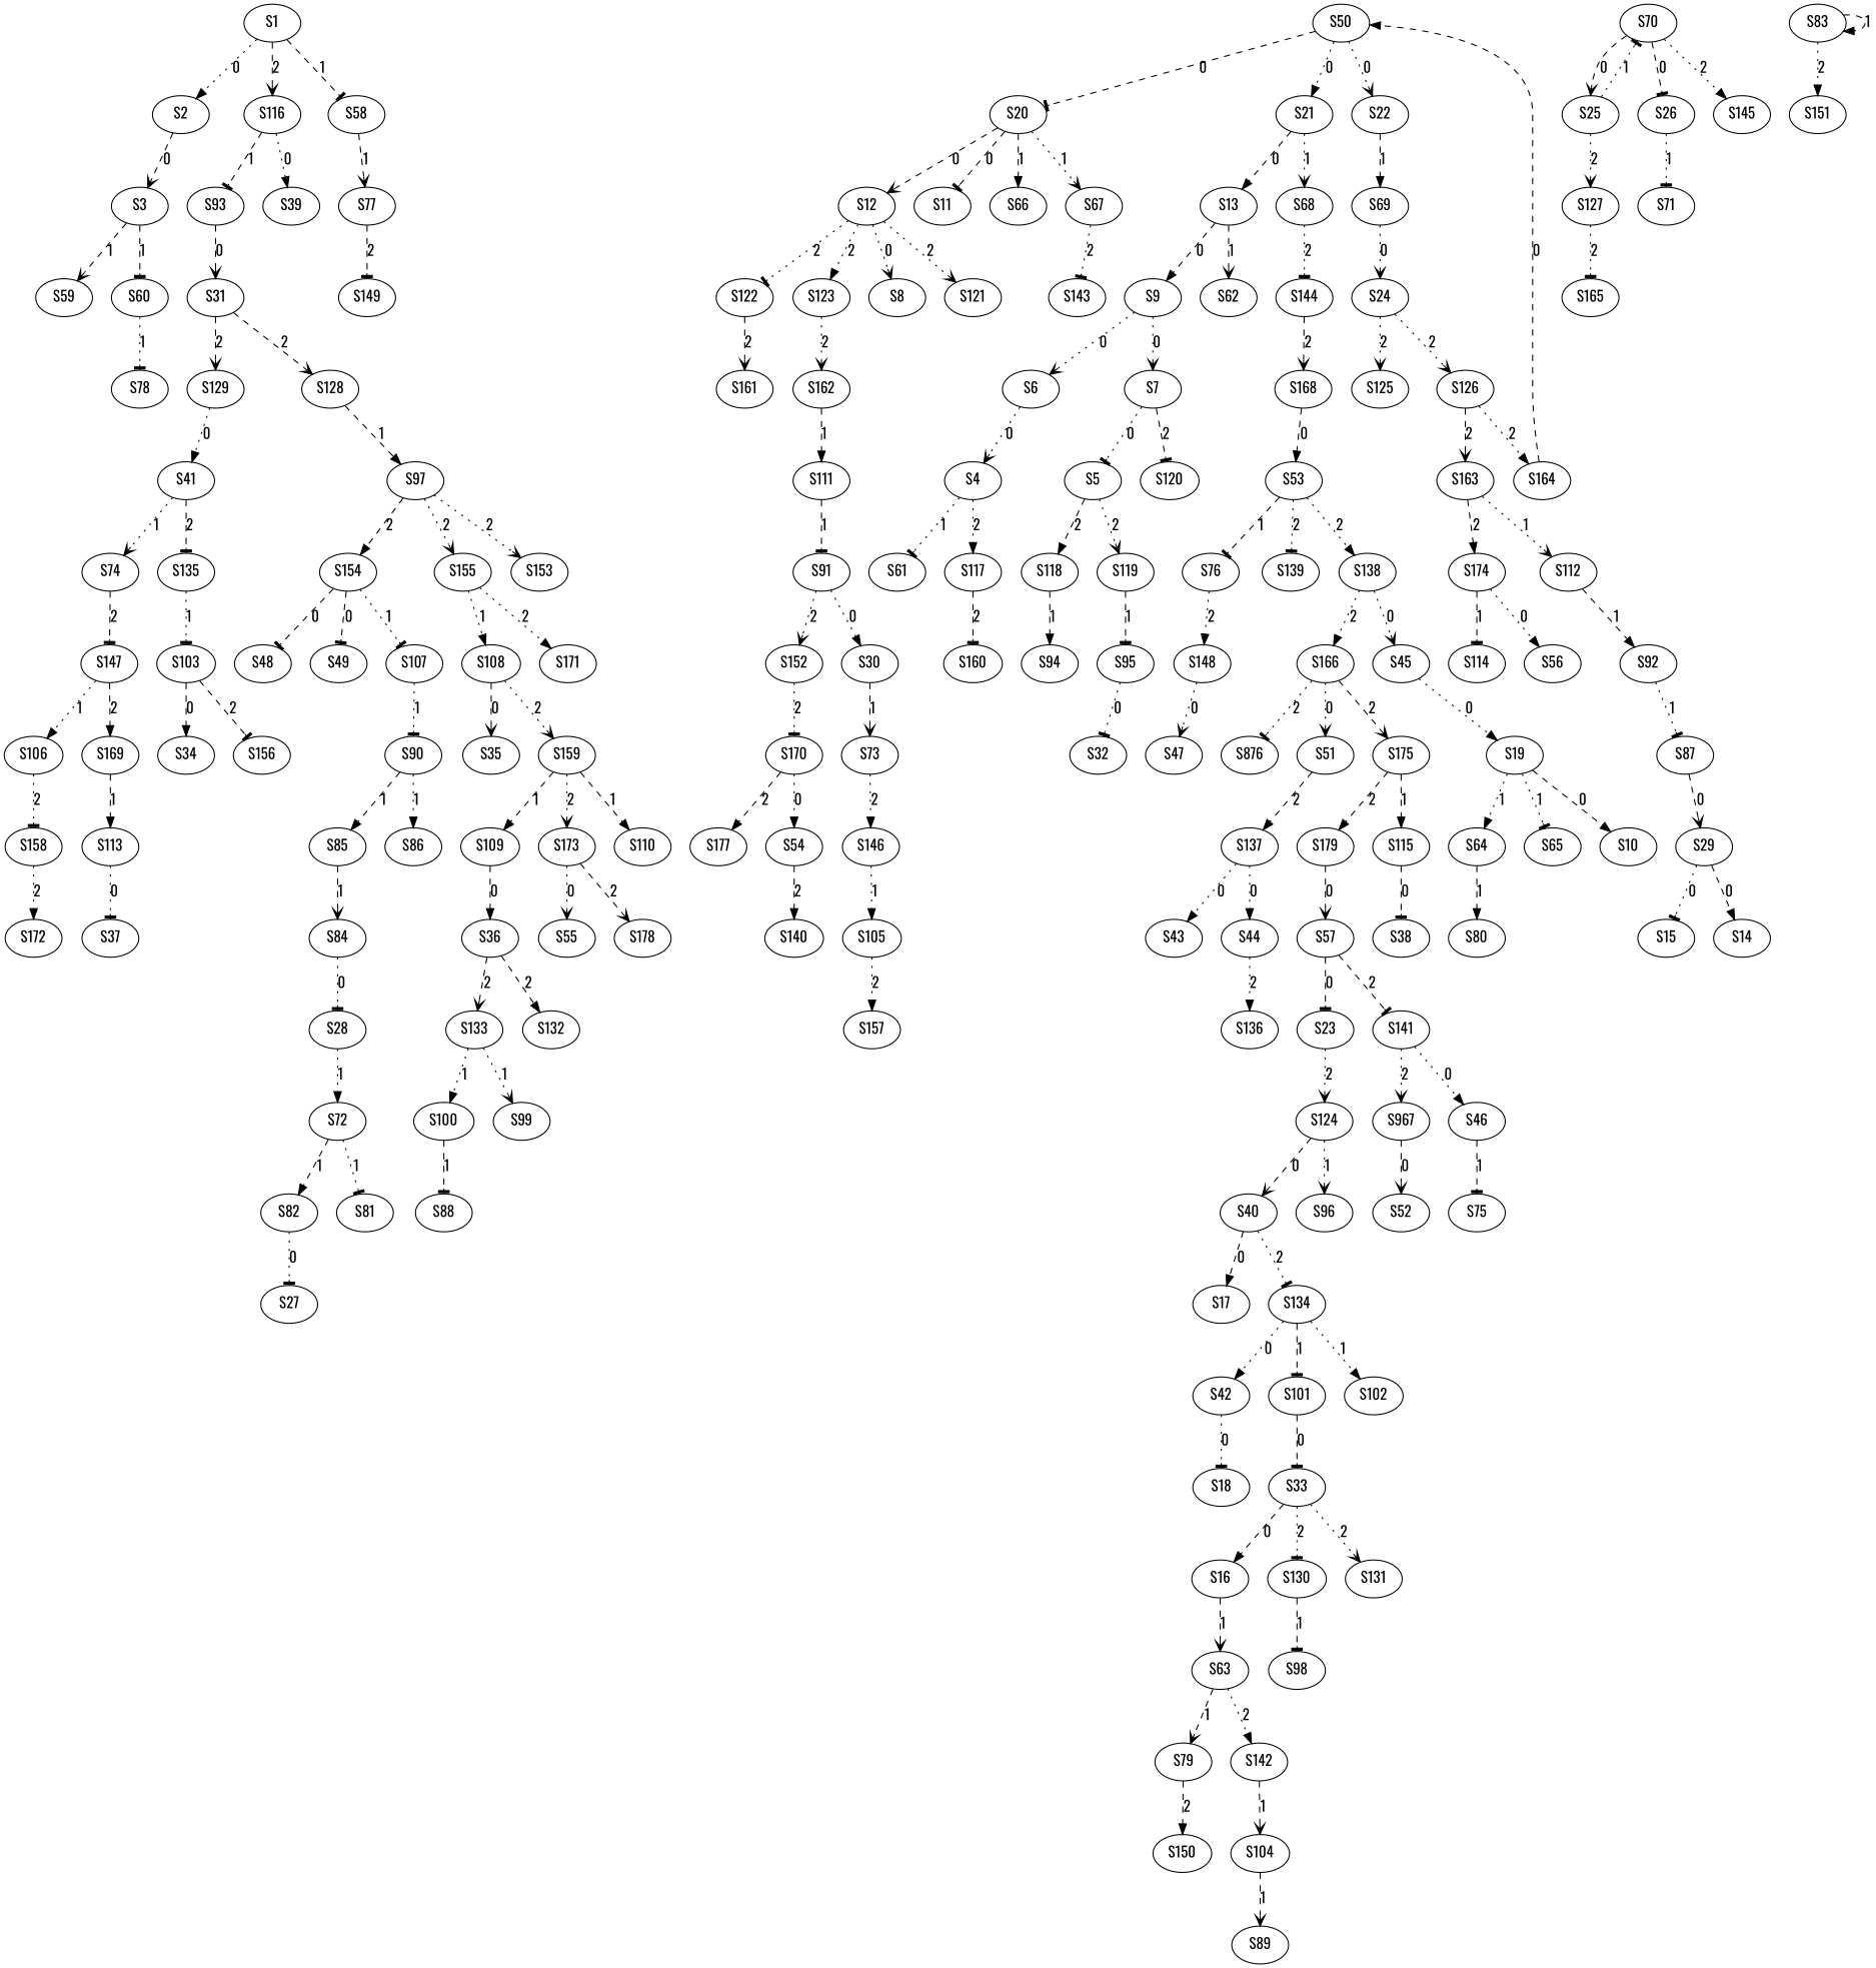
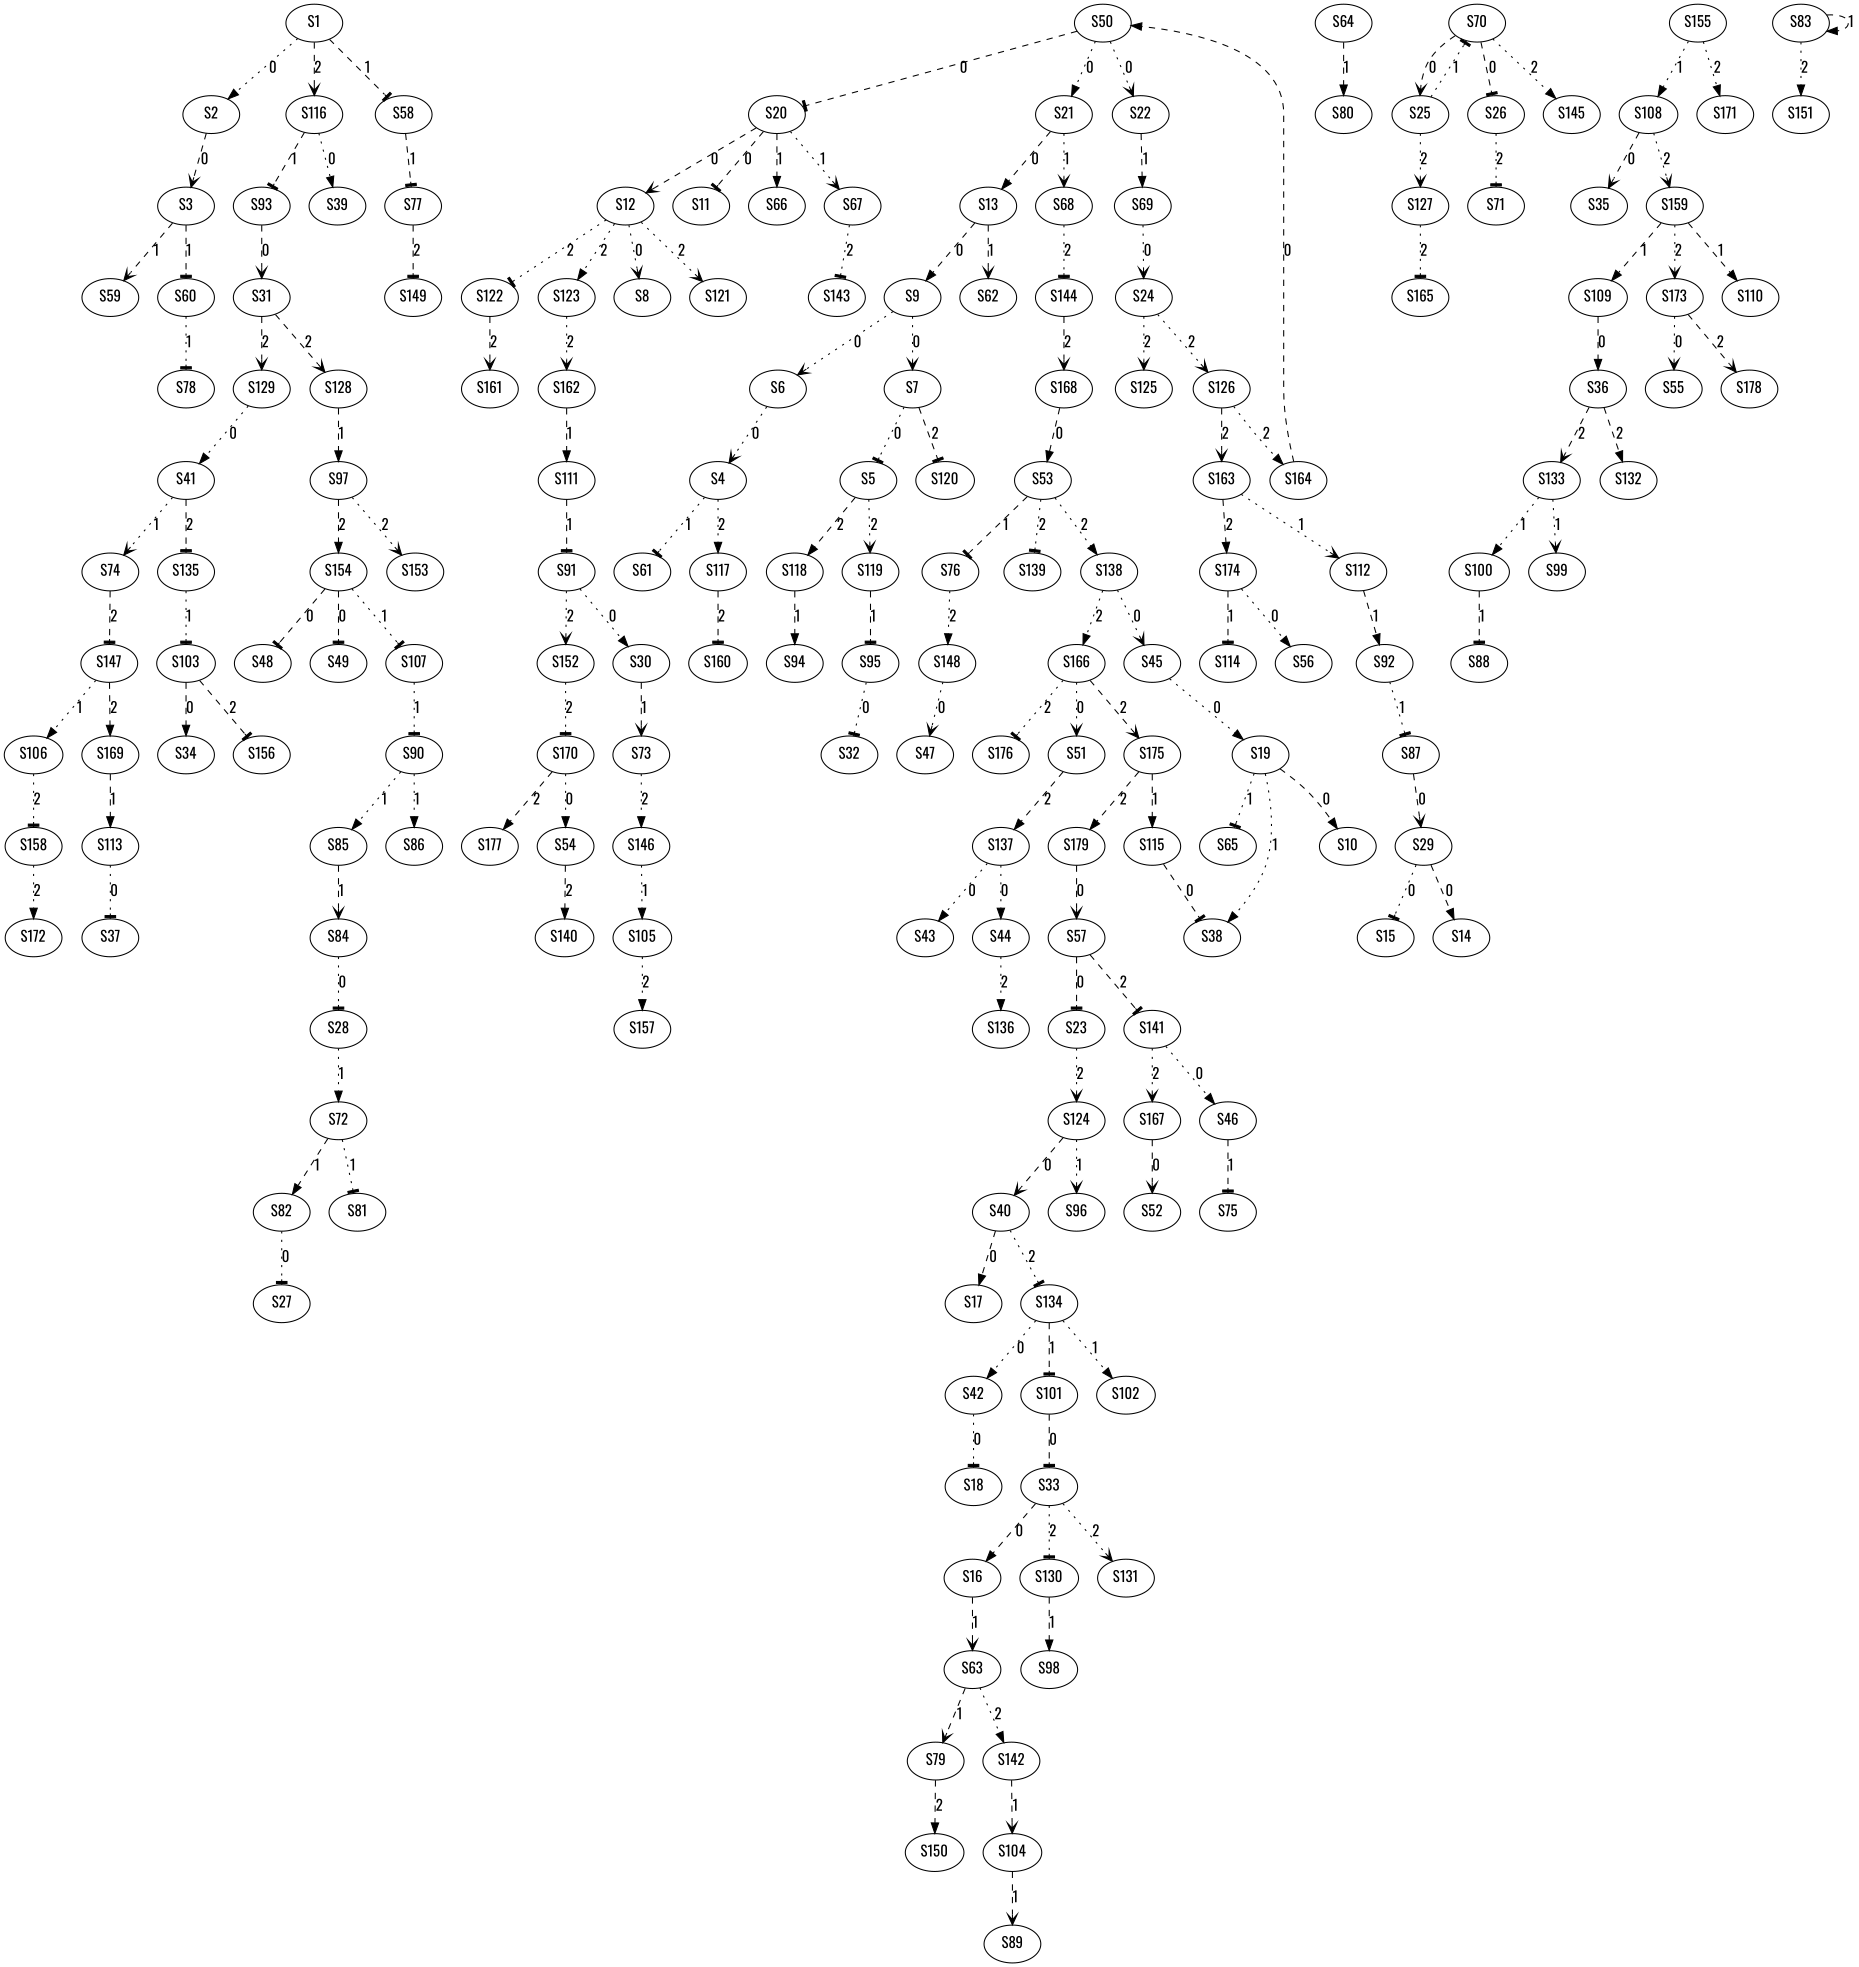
  strict digraph {
    fontname=Oswald
    node [fontname=Oswald]
    edge [arrowhead=normal fontname=Oswald style=dotted]
    S1
    S2
    S116
    S58
    S3
    S93
    S39
    S77
    S59
    S60
    S78
    S6
    S4
    S61
    S117
    S160
    S7
    S5
    S120
    S118
    S119
    S94
    S95
    S9
    S12
    S8
    S121
    S122
    S123
    S161
    S162
    S13
    S62
    S19
    S10
    S64
    S65
    S80
    S20
    S11
    S66
    S67
    S143
    S21
    S68
    S144
    S29
    S14
    S15
    S33
    S16
    S130
    S131
    S63
    S98
    S79
    S142
    S40
    S17
    S134
    S42
    S101
    S102
    S18
    S45
    S50
    S22
    S69
    S24
    S57
    S23
    S141
    S124
    S46
-   S167 [label=S967]
+   S167
    S96
    S125
    S126
    S164
    S163
    S70
    S25
    S26
    S145
    S127
    S71
    S165
    S82
    S27
    S84
    S28
    S72
    S81
    S87
    S91
    S30
    S152
    S73
    S170
    S146
    S31
    S129
    S128
    S41
    S97
    S32
    S103
    S34
    S156
    S108
    S35
    S159
    S109
    S173
    S110
    S36
    S133
    S132
    S100
    S99
    S113
    S37
    S115
    S38
    S74
    S135
    S147
    S137
    S43
    S44
    S136
    S138
    S166
    S51
    S175
-   S176 [label=S876]
+   S176
    S75
    S52
    S148
    S47
    S154
    S48
    S49
    S107
    S90
    S179
    S168
    S53
    S76
    S139
    S54
    S177
    S140
    S55
    S178
    S174
    S56
    S114
    S149
    S150
    S104
    S105
    S106
    S169
    S83
    S151
    S85
    S86
    S92
    S88
    S89
    S111
    S112
    S155
    S153
    S171
    S157
    S158
    S172
    S1 -> S2 [label=0]
    S1 -> S116 [arrowhead=vee label=2 style=dashed]
    S1 -> S58 [arrowhead=tee label=1 style=dashed]
    S2 -> S3 [arrowhead=vee label=0 style=dashed]
    S116 -> S93 [arrowhead=tee label=1 style=dashed]
    S116 -> S39 [label=0]
-   S58 -> S77 [arrowhead=vee label=1 style=dashed]
+   S58 -> S77 [arrowhead=tee label=1 style=dashed]
    S3 -> S59 [arrowhead=vee label=1 style=dashed]
    S3 -> S60 [arrowhead=tee label=1 style=dashed]
    S93 -> S31 [arrowhead=vee label=0 style=dashed]
    S77 -> S149 [arrowhead=tee label=2 style=dashed]
    S60 -> S78 [arrowhead=tee label=1]
    S6 -> S4 [arrowhead=vee label=0]
    S4 -> S61 [arrowhead=tee label=1]
    S4 -> S117 [label=2]
    S117 -> S160 [arrowhead=tee label=2 style=dashed]
    S7 -> S5 [arrowhead=tee label=0]
    S7 -> S120 [arrowhead=tee label=2 style=dashed]
    S5 -> S118 [label=2 style=dashed]
    S5 -> S119 [arrowhead=vee label=2]
    S118 -> S94 [label=1 style=dashed]
    S119 -> S95 [arrowhead=tee label=1 style=dashed]
    S95 -> S32 [arrowhead=tee label=0]
    S9 -> S6 [arrowhead=vee label=0]
    S9 -> S7 [arrowhead=vee label=0]
    S12 -> S8 [arrowhead=vee label=0]
    S12 -> S121 [arrowhead=vee label=2]
    S12 -> S122 [arrowhead=tee label=2]
    S12 -> S123 [label=2]
    S122 -> S161 [arrowhead=vee label=2 style=dashed]
    S123 -> S162 [arrowhead=vee label=2]
    S162 -> S111 [label=1 style=dashed]
    S13 -> S9 [label=0 style=dashed]
    S13 -> S62 [arrowhead=vee label=1 style=dashed]
    S19 -> S10 [label=0 style=dashed]
-   S19 -> S64 [label=1]
+   S19 -> S38 [label=1]
    S19 -> S65 [arrowhead=tee label=1]
    S64 -> S80 [label=1 style=dashed]
    S20 -> S12 [arrowhead=vee label=0 style=dashed]
    S20 -> S11 [arrowhead=tee label=0 style=dashed]
    S20 -> S66 [label=1 style=dashed]
    S20 -> S67 [arrowhead=vee label=1]
    S67 -> S143 [arrowhead=tee label=2]
    S21 -> S13 [label=0 style=dashed]
    S21 -> S68 [arrowhead=vee label=1]
    S68 -> S144 [arrowhead=tee label=2]
    S144 -> S168 [arrowhead=vee label=2 style=dashed]
    S29 -> S14 [label=0 style=dashed]
    S29 -> S15 [arrowhead=tee label=0]
    S33 -> S16 [label=0 style=dashed]
    S33 -> S130 [arrowhead=tee label=2]
    S33 -> S131 [arrowhead=vee label=2]
    S16 -> S63 [arrowhead=vee label=1 style=dashed]
-   S130 -> S98 [arrowhead=tee label=1 style=dashed]
+   S130 -> S98 [label=1 style=dashed]
    S63 -> S79 [arrowhead=vee label=1 style=dashed]
    S63 -> S142 [label=2]
    S79 -> S150 [label=2 style=dashed]
    S142 -> S104 [arrowhead=vee label=1 style=dashed]
    S40 -> S17 [label=0 style=dashed]
    S40 -> S134 [arrowhead=tee label=2]
    S134 -> S42 [label=0]
    S134 -> S101 [arrowhead=tee label=1 style=dashed]
    S134 -> S102 [label=1]
    S42 -> S18 [arrowhead=tee label=0]
    S101 -> S33 [arrowhead=tee label=0 style=dashed]
    S45 -> S19 [label=0]
    S50 -> S20 [arrowhead=tee label=0 style=dashed]
    S50 -> S21 [label=0]
    S50 -> S22 [arrowhead=vee label=0]
    S22 -> S69 [label=1 style=dashed]
    S69 -> S24 [arrowhead=vee label=0]
    S24 -> S125 [arrowhead=vee label=2]
    S24 -> S126 [arrowhead=vee label=2]
    S57 -> S23 [arrowhead=tee label=0 style=dashed]
    S57 -> S141 [arrowhead=tee label=2 style=dashed]
    S23 -> S124 [arrowhead=vee label=2]
    S141 -> S46 [label=0]
    S141 -> S167 [arrowhead=vee label=2]
    S124 -> S40 [arrowhead=vee label=0 style=dashed]
    S124 -> S96 [arrowhead=vee label=1]
    S46 -> S75 [arrowhead=tee label=1 style=dashed]
    S167 -> S52 [arrowhead=vee label=0 style=dashed]
    S126 -> S164 [label=2]
    S126 -> S163 [arrowhead=vee label=2 style=dashed]
    S164 -> S50 [label=0 style=dashed]
    S163 -> S174 [label=2 style=dashed]
    S163 -> S112 [arrowhead=vee label=1]
    S70 -> S25 [arrowhead=vee label=0 style=dashed]
    S70 -> S26 [arrowhead=tee label=0 style=dashed]
    S70 -> S145 [label=2]
    S25 -> S70 [arrowhead=tee label=1]
    S25 -> S127 [arrowhead=vee label=2]
-   S26 -> S71 [arrowhead=tee label=1]
+   S26 -> S71 [arrowhead=tee label=2]
    S127 -> S165 [arrowhead=tee label=2]
    S82 -> S27 [arrowhead=tee label=0]
    S84 -> S28 [arrowhead=tee label=0]
    S28 -> S72 [label=1]
    S72 -> S82 [label=1 style=dashed]
    S72 -> S81 [arrowhead=tee label=1]
    S87 -> S29 [arrowhead=vee label=0 style=dashed]
    S91 -> S30 [label=0]
    S91 -> S152 [arrowhead=vee label=2]
    S30 -> S73 [arrowhead=vee label=1 style=dashed]
    S152 -> S170 [arrowhead=tee label=2]
    S73 -> S146 [label=2]
    S170 -> S54 [label=0]
    S170 -> S177 [label=2 style=dashed]
    S146 -> S105 [label=1]
    S31 -> S129 [arrowhead=vee label=2 style=dashed]
    S31 -> S128 [arrowhead=vee label=2 style=dashed]
    S129 -> S41 [label=0]
    S128 -> S97 [label=1 style=dashed]
    S41 -> S74 [arrowhead=vee label=1]
    S41 -> S135 [arrowhead=tee label=2 style=dashed]
    S97 -> S154 [label=2 style=dashed]
-   S97 -> S155 [arrowhead=vee label=2]
    S97 -> S153 [arrowhead=vee label=2]
    S103 -> S34 [label=0 style=dashed]
    S103 -> S156 [arrowhead=tee label=2 style=dashed]
    S108 -> S35 [arrowhead=vee label=0 style=dashed]
    S108 -> S159 [arrowhead=vee label=2]
    S159 -> S109 [label=1 style=dashed]
    S159 -> S173 [arrowhead=vee label=2]
    S159 -> S110 [label=1 style=dashed]
    S109 -> S36 [label=0 style=dashed]
    S173 -> S55 [arrowhead=vee label=0]
    S173 -> S178 [arrowhead=vee label=2 style=dashed]
    S36 -> S133 [arrowhead=vee label=2 style=dashed]
    S36 -> S132 [label=2 style=dashed]
    S133 -> S100 [label=1]
    S133 -> S99 [arrowhead=vee label=1]
    S100 -> S88 [arrowhead=tee label=1 style=dashed]
    S113 -> S37 [arrowhead=tee label=0]
    S115 -> S38 [arrowhead=tee label=0 style=dashed]
    S74 -> S147 [arrowhead=tee label=2 style=dashed]
    S135 -> S103 [arrowhead=tee label=1]
    S147 -> S106 [label=1]
    S147 -> S169 [label=2 style=dashed]
    S137 -> S43 [label=0]
    S137 -> S44 [label=0]
    S44 -> S136 [label=2]
    S138 -> S45 [arrowhead=vee label=0]
    S138 -> S166 [label=2]
    S166 -> S51 [arrowhead=vee label=0]
    S166 -> S175 [arrowhead=vee label=2 style=dashed]
    S166 -> S176 [arrowhead=tee label=2]
    S51 -> S137 [label=2 style=dashed]
    S175 -> S115 [label=1 style=dashed]
    S175 -> S179 [label=2 style=dashed]
    S148 -> S47 [arrowhead=vee label=0]
    S154 -> S48 [arrowhead=tee label=0 style=dashed]
    S154 -> S49 [arrowhead=tee label=0 style=dashed]
    S154 -> S107 [arrowhead=tee label=1]
    S107 -> S90 [arrowhead=tee label=1]
-   S90 -> S85 [label=1 style=dashed]
+   S90 -> S85 [label=1]
    S90 -> S86 [label=1]
    S179 -> S57 [arrowhead=vee label=0 style=dashed]
    S168 -> S53 [label=0 style=dashed]
    S53 -> S138 [label=2]
    S53 -> S76 [arrowhead=tee label=1 style=dashed]
    S53 -> S139 [arrowhead=tee label=2]
    S76 -> S148 [label=2]
    S54 -> S140 [label=2 style=dashed]
    S174 -> S56 [label=0]
    S174 -> S114 [arrowhead=tee label=1 style=dashed]
    S104 -> S89 [arrowhead=vee label=1 style=dashed]
    S105 -> S157 [label=2]
    S106 -> S158 [arrowhead=tee label=2]
    S169 -> S113 [label=1 style=dashed]
    S83 -> S83 [label=1 style=dashed]
    S83 -> S151 [label=2]
    S85 -> S84 [arrowhead=vee label=1 style=dashed]
    S92 -> S87 [arrowhead=tee label=1]
    S111 -> S91 [arrowhead=tee label=1 style=dashed]
    S112 -> S92 [label=1 style=dashed]
    S155 -> S108 [label=1]
    S155 -> S171 [label=2]
    S158 -> S172 [label=2]
  }
